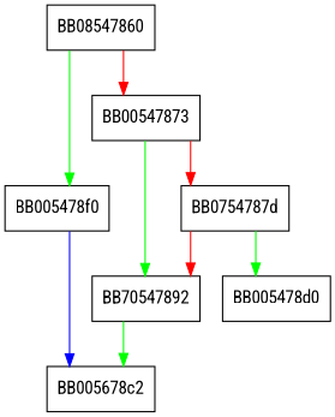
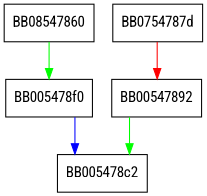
  digraph {
    fontname="Roboto Condensed"
    splines=ortho
    node [fontname="Roboto Condensed" shape=box]
    edge [color=green fontname="Roboto Condensed"]
    n1 [label=BB08547860]
    BB005478f0
-   BB00547873
-   BB005478c2 [label=BB005678c2]
-   BB00547892 [label=BB70547892]
+   BB005478c2
+   BB00547892
    n6 [label=BB0754787d]
-   BB005478d0
    n1 -> BB005478f0
-   n1 -> BB00547873 [color=red]
    BB005478f0 -> BB005478c2 [color=blue]
-   BB00547873 -> BB00547892
-   BB00547873 -> n6 [color=red]
    BB00547892 -> BB005478c2
    n6 -> BB00547892 [color=red]
-   n6 -> BB005478d0
  }
